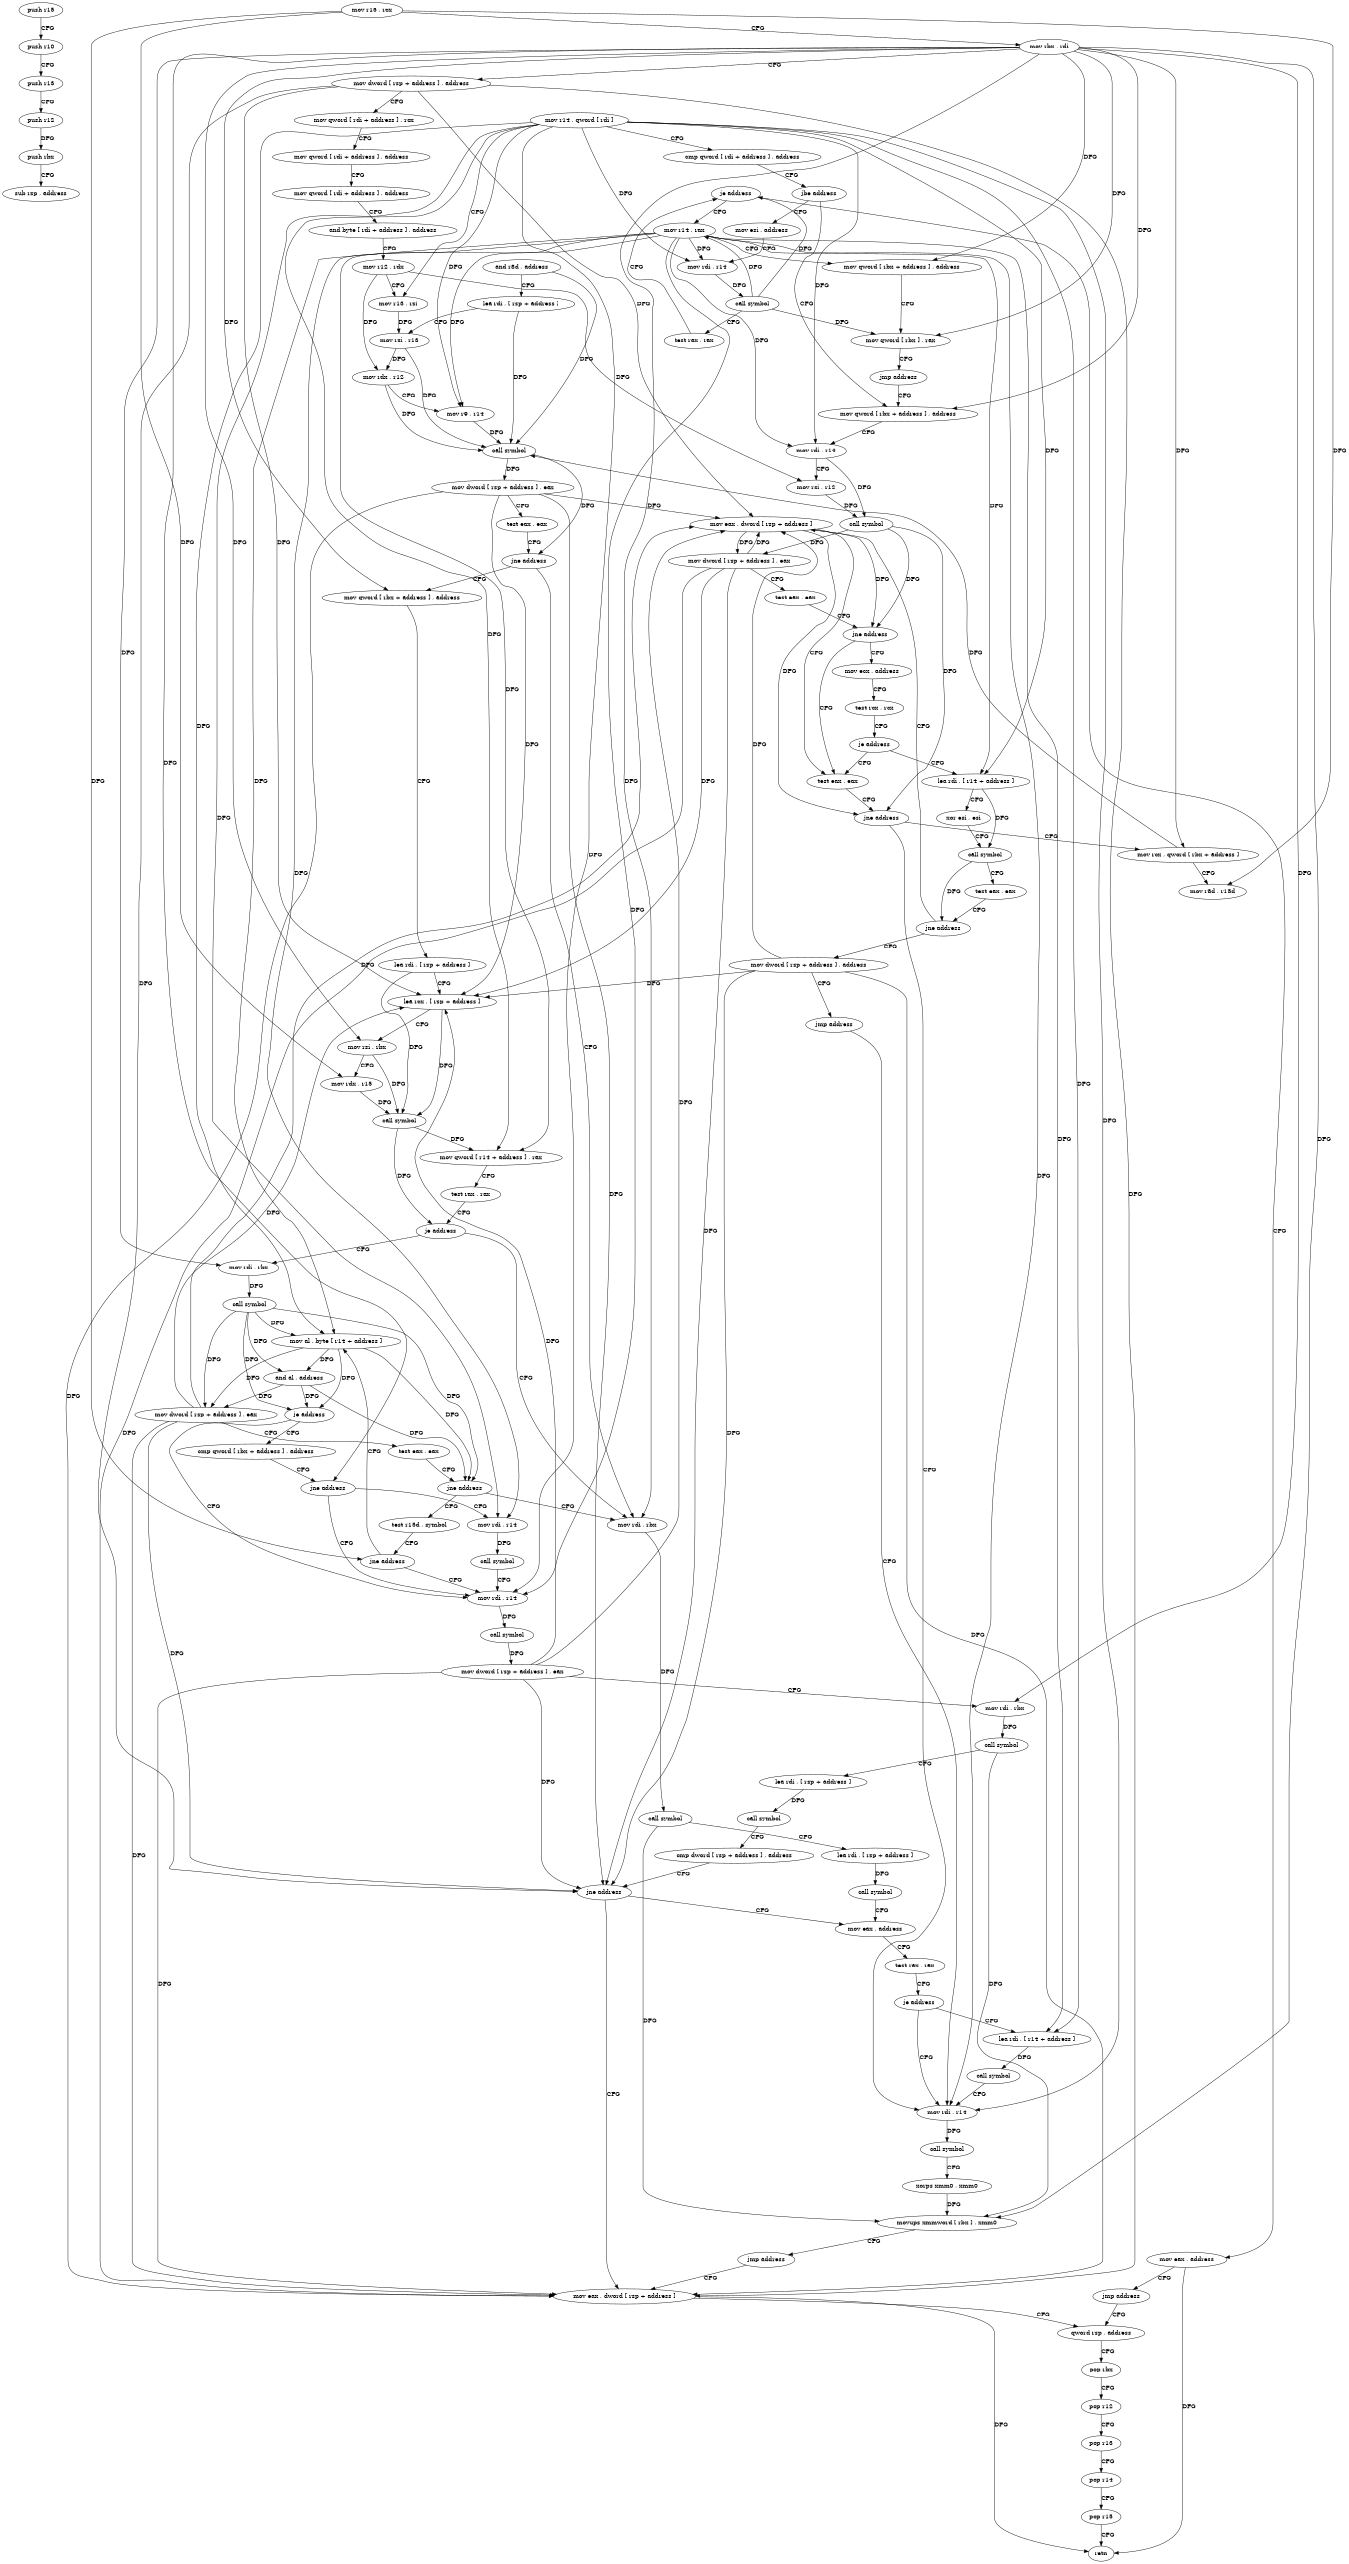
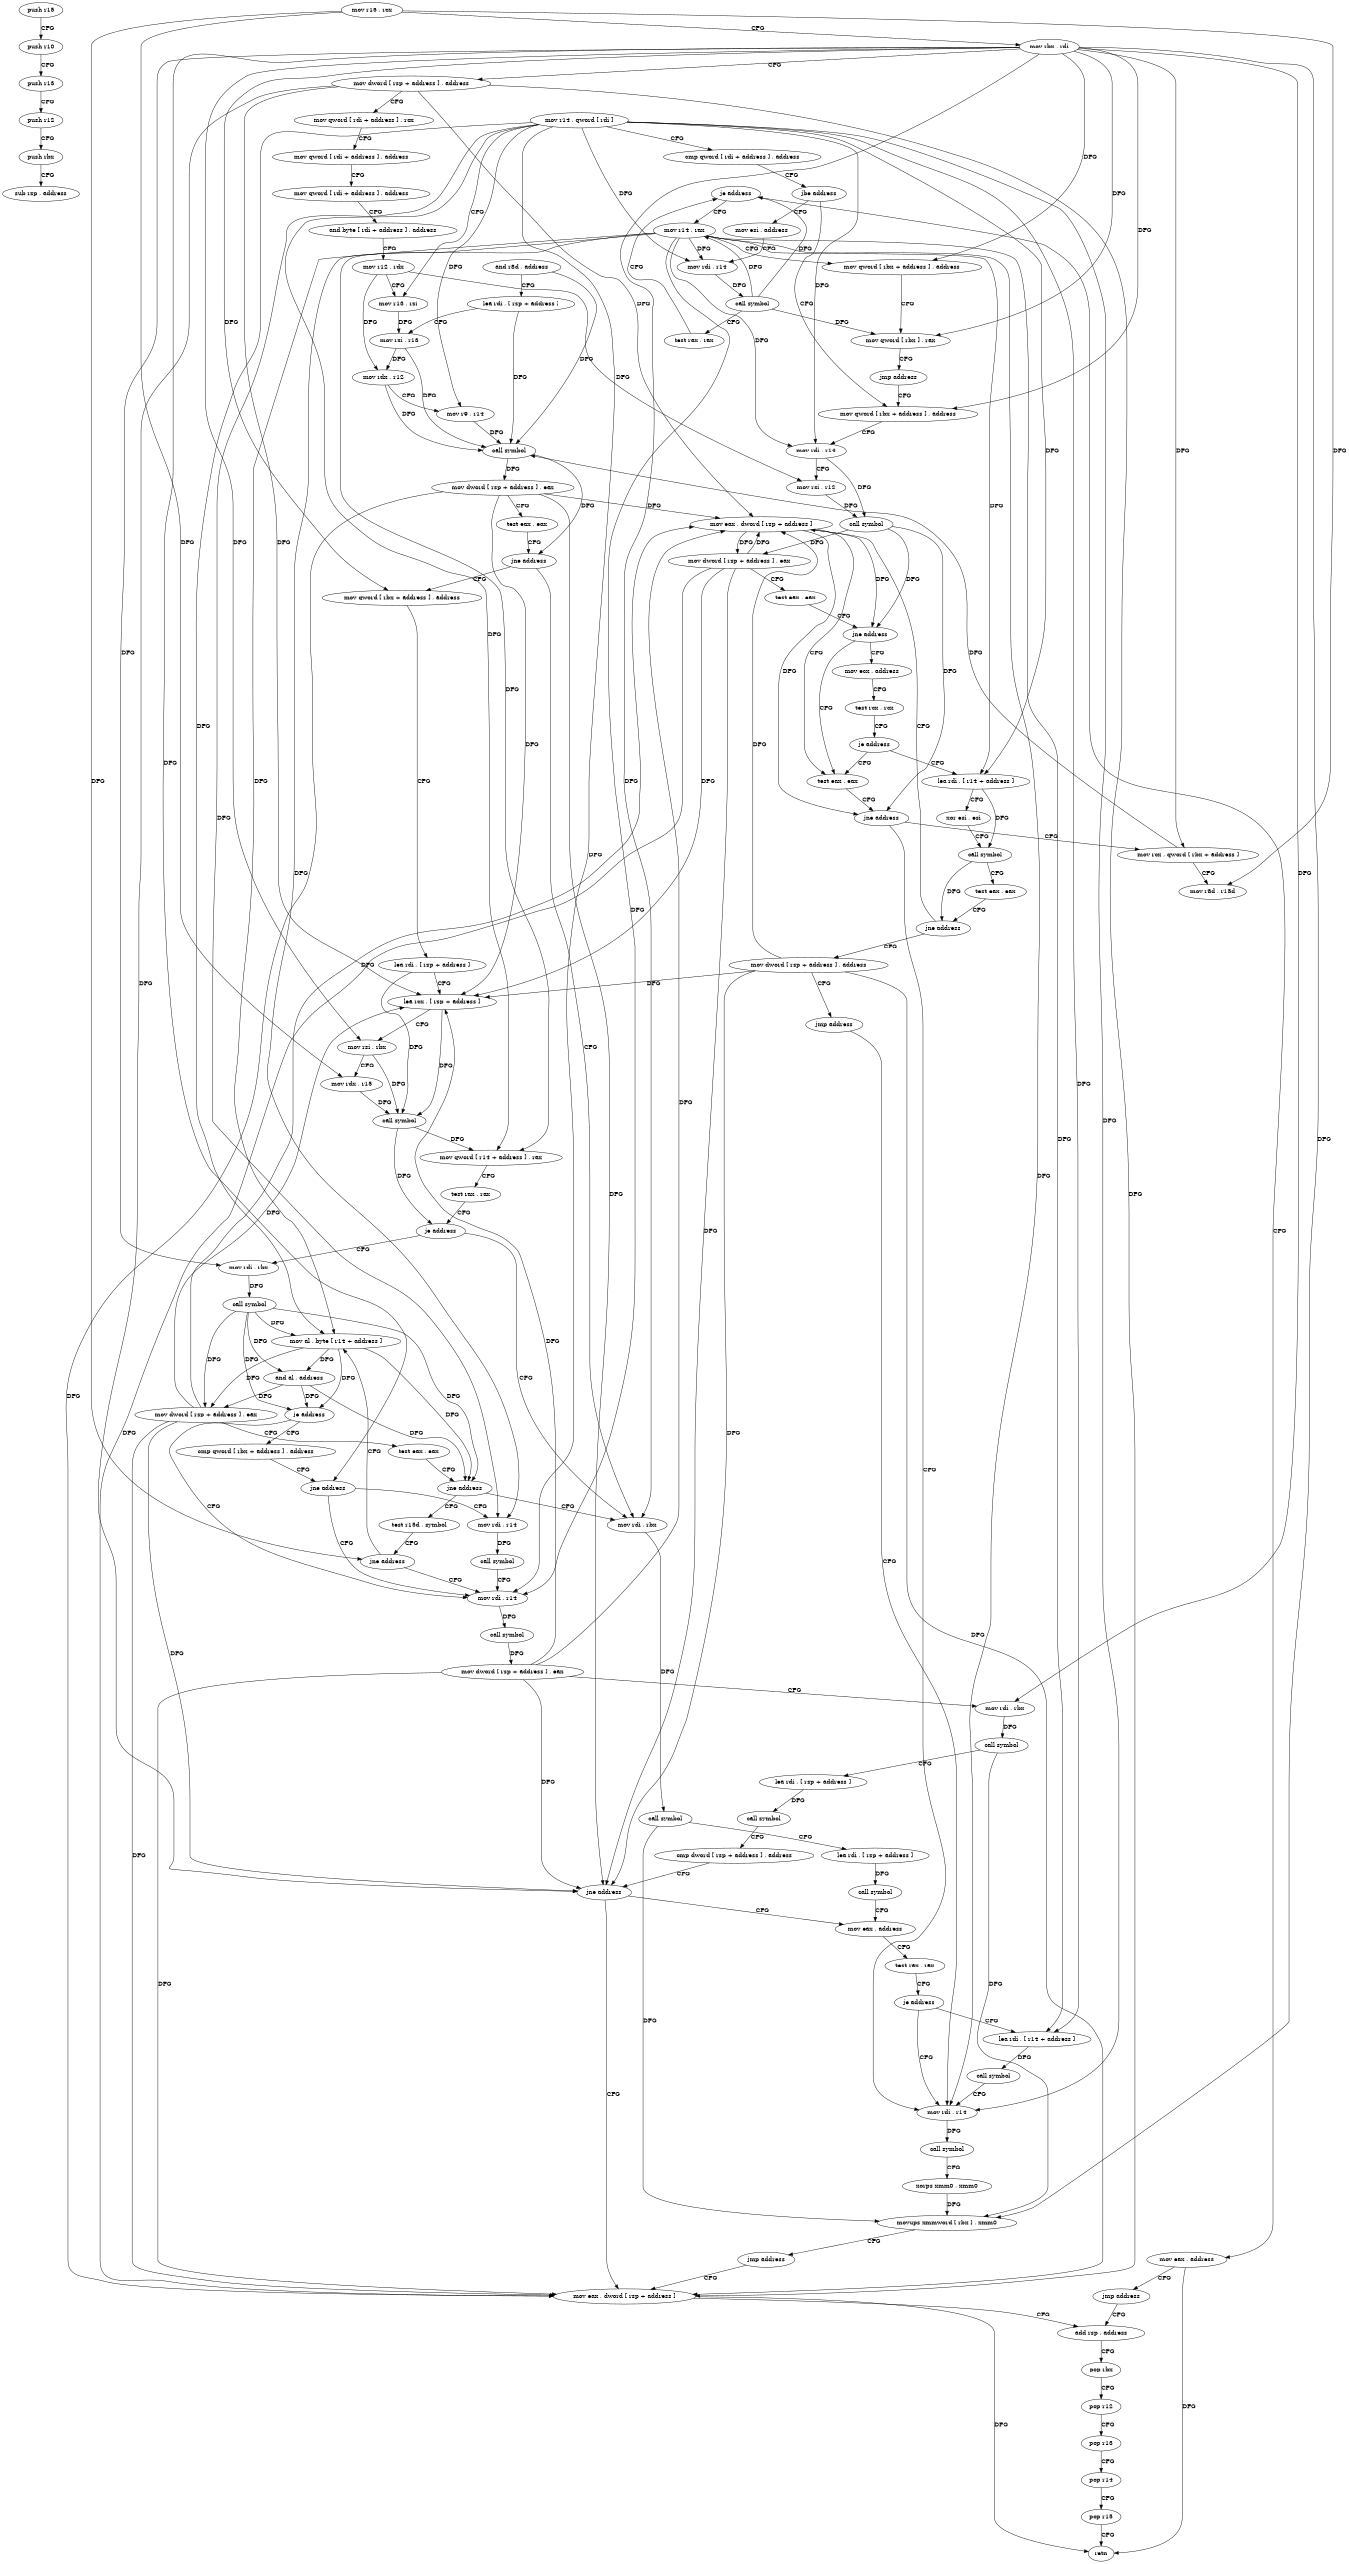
  digraph {
    n1 [label="push r15"]
    n2 [label="push r10"]
    n3 [label="push r13"]
    n4 [label="push r12"]
    n5 [label="push rbx"]
    n6 [label="sub rsp , address"]
    n7 [label="mov r15 , rcx"]
    n8 [label="mov rbx , rdi"]
    n9 [label="mov r8d , r15d"]
    n10 [label="mov rdx , r15"]
    n11 [label="jne address"]
    n12 [label="mov dword [ rsp + address ] , address"]
    n13 [label="mov qword [ rbx + address ] , address"]
    n14 [label="mov qword [ rbx + address ] , address"]
    n15 [label="mov qword [ rbx ] , rax"]
    n16 [label="mov rcx , qword [ rbx + address ]"]
    n17 [label="movups xmmword [ rbx ] , xmm0"]
    n18 [label="mov rdi , rbx"]
    n19 [label="mov qword [ rbx + address ] , address"]
    n20 [label="mov rsi , rbx"]
    n21 [label="mov rdi , rbx"]
    n22 [label="mov rdi , rbx"]
    n23 [label="jne address"]
    n24 [label="call symbol"]
    n25 [label="mov rdi , r14"]
    n26 [label="mov al , byte [ r14 + address ]"]
    n27 [label="mov qword [ rdi + address ] , rcx"]
    n28 [label="mov eax , dword [ rsp + address ]"]
    n29 [label="mov eax , dword [ rsp + address ]"]
    n30 [label="lea rcx , [ rsp + address ]"]
    n31 [label="jne address"]
    n32 [label="mov rdi , r14"]
    n33 [label="jmp address"]
    n34 [label="call symbol"]
    n35 [label="jmp address"]
    n36 [label="call symbol"]
    n37 [label="lea rdi , [ rsp + address ]"]
    n38 [label="call symbol"]
    n39 [label="call symbol"]
    n40 [label="mov rdi , r14"]
    n41 [label="mov qword [ rdi + address ] , address"]
    n42 [label=retn]
-   n43 [label="qword rsp , address"]
+   n43 [label="add rsp , address"]
    n44 [label="mov dword [ rsp + address ] , eax"]
    n45 [label="jne address"]
    n46 [label="jne address"]
    n47 [label="test eax , eax"]
    n48 [label="mov eax , address"]
    n49 [label="mov qword [ rdi + address ] , address"]
    n50 [label="and byte [ rdi + address ] , address"]
    n51 [label="mov r12 , rdx"]
    n52 [label="mov r13 , rsi"]
    n53 [label="mov rsi , r12"]
    n54 [label="mov rdx , r12"]
    n55 [label="mov rsi , r13"]
    n56 [label="call symbol"]
    n57 [label="mov r9 , r14"]
    n58 [label="mov r14 , qword [ rdi ]"]
    n59 [label="cmp qword [ rdi + address ] , address"]
    n60 [label="mov rdi , r14"]
    n61 [label="mov rdi , r14"]
    n62 [label="lea rdi , [ r14 + address ]"]
    n63 [label="mov qword [ r14 + address ] , rax"]
    n64 [label="lea rdi , [ r14 + address ]"]
    n65 [label="jbe address"]
    n66 [label="call symbol"]
    n67 [label="call symbol"]
    n68 [label="xor esi , esi"]
    n69 [label="call symbol"]
    n70 [label="test rax , rax"]
    n71 [label="call symbol"]
    n72 [label="call symbol"]
    n73 [label="mov dword [ rsp + address ] , eax"]
    n74 [label="jne address"]
    n75 [label="and al , address"]
    n76 [label="je address"]
    n77 [label="call symbol"]
    n78 [label="mov esi , address"]
    n79 [label="test rax , rax"]
    n80 [label="je address"]
    n81 [label="mov r14 , rax"]
    n82 [label="mov eax , address"]
    n83 [label="jmp address"]
    n84 [label="test eax , eax"]
    n85 [label="mov ecx , address"]
    n86 [label="test rcx , rcx"]
    n87 [label="je address"]
    n88 [label="pop rbx"]
    n89 [label="pop r12"]
    n90 [label="xorps xmm0 , xmm0"]
    n91 [label="mov dword [ rsp + address ] , eax"]
    n92 [label="jne address"]
    n93 [label="test eax , eax"]
    n94 [label="jne address"]
    n95 [label="pop r13"]
    n96 [label="pop r14"]
    n97 [label="pop r15"]
    n98 [label="and r8d , address"]
    n99 [label="lea rdi , [ rsp + address ]"]
    n100 [label="test eax , eax"]
    n101 [label="lea rdi , [ rsp + address ]"]
    n102 [label="mov dword [ rsp + address ] , address"]
    n103 [label="jmp address"]
    n104 [label="call symbol"]
    n105 [label="test rax , rax"]
    n106 [label="je address"]
    n107 [label="je address"]
    n108 [label="test eax , eax"]
    n109 [label="test r15d , symbol"]
    n110 [label="cmp qword [ rbx + address ] , address"]
    n111 [label="mov dword [ rsp + address ] , eax"]
    n112 [label="lea rdi , [ rsp + address ]"]
    n113 [label="call symbol"]
    n114 [label="cmp dword [ rsp + address ] , address"]
    n1 -> n2 [label=CFG]
    n2 -> n3 [label=CFG]
    n3 -> n4 [label=CFG]
-   n4 -> n5 [label=DFG]
+   n4 -> n5 [label=CFG]
    n5 -> n6 [label=CFG]
    n7 -> n8 [label=CFG]
    n7 -> n9 [label=DFG]
    n7 -> n10 [label=DFG]
    n7 -> n11 [label=DFG]
    n8 -> n12 [label=CFG]
    n8 -> n13 [label=DFG]
    n8 -> n14 [label=DFG]
    n8 -> n15 [label=DFG]
    n8 -> n16 [label=DFG]
    n8 -> n17 [label=DFG]
    n8 -> n18 [label=DFG]
    n8 -> n19 [label=DFG]
    n8 -> n20 [label=DFG]
    n8 -> n21 [label=DFG]
    n8 -> n22 [label=DFG]
    n8 -> n23 [label=DFG]
    n10 -> n24 [label=DFG]
    n11 -> n25 [label=CFG]
    n11 -> n26 [label=CFG]
    n12 -> n27 [label=CFG]
    n12 -> n28 [label=DFG]
    n12 -> n29 [label=DFG]
    n12 -> n30 [label=DFG]
    n12 -> n31 [label=DFG]
    n13 -> n32 [label=CFG]
    n14 -> n15 [label=CFG]
    n15 -> n33 [label=CFG]
    n16 -> n9 [label=CFG]
    n16 -> n34 [label=DFG]
    n17 -> n35 [label=CFG]
    n18 -> n36 [label=DFG]
    n19 -> n37 [label=CFG]
    n20 -> n10 [label=CFG]
    n20 -> n24 [label=DFG]
    n21 -> n38 [label=DFG]
    n22 -> n39 [label=DFG]
    n23 -> n25 [label=CFG]
    n23 -> n40 [label=CFG]
    n24 -> n63 [label=DFG]
    n24 -> n107 [label=DFG]
    n25 -> n72 [label=DFG]
    n26 -> n73 [label=DFG]
    n26 -> n74 [label=DFG]
    n26 -> n75 [label=DFG]
    n26 -> n76 [label=DFG]
    n27 -> n41 [label=CFG]
    n28 -> n42 [label=DFG]
    n28 -> n43 [label=CFG]
    n29 -> n44 [label=DFG]
    n29 -> n45 [label=DFG]
    n29 -> n46 [label=DFG]
    n29 -> n47 [label=CFG]
    n30 -> n20 [label=CFG]
    n30 -> n24 [label=DFG]
    n31 -> n28 [label=CFG]
    n31 -> n48 [label=CFG]
    n32 -> n53 [label=CFG]
    n32 -> n56 [label=DFG]
    n33 -> n13 [label=CFG]
    n34 -> n91 [label=DFG]
    n34 -> n92 [label=DFG]
    n35 -> n28 [label=CFG]
    n36 -> n17 [label=DFG]
    n36 -> n101 [label=CFG]
    n37 -> n24 [label=DFG]
    n37 -> n30 [label=CFG]
    n38 -> n26 [label=DFG]
    n38 -> n73 [label=DFG]
    n38 -> n74 [label=DFG]
    n38 -> n75 [label=DFG]
    n38 -> n76 [label=DFG]
    n39 -> n17 [label=DFG]
    n39 -> n112 [label=CFG]
    n40 -> n77 [label=DFG]
    n41 -> n49 [label=CFG]
    n43 -> n88 [label=CFG]
    n44 -> n28 [label=DFG]
    n44 -> n29 [label=DFG]
    n44 -> n30 [label=DFG]
    n44 -> n31 [label=DFG]
    n44 -> n84 [label=CFG]
    n45 -> n47 [label=CFG]
    n45 -> n85 [label=CFG]
    n46 -> n16 [label=CFG]
    n46 -> n61 [label=CFG]
    n47 -> n46 [label=CFG]
    n48 -> n105 [label=CFG]
    n49 -> n50 [label=CFG]
    n50 -> n51 [label=CFG]
    n51 -> n52 [label=CFG]
    n51 -> n53 [label=DFG]
    n51 -> n54 [label=DFG]
    n52 -> n55 [label=DFG]
    n53 -> n56 [label=DFG]
    n54 -> n34 [label=DFG]
    n54 -> n57 [label=CFG]
    n55 -> n34 [label=DFG]
    n55 -> n54 [label=DFG]
    n56 -> n44 [label=DFG]
    n56 -> n45 [label=DFG]
    n56 -> n46 [label=DFG]
    n57 -> n34 [label=DFG]
    n58 -> n25 [label=DFG]
    n58 -> n26 [label=DFG]
    n58 -> n32 [label=DFG]
    n58 -> n40 [label=DFG]
    n58 -> n52 [label=CFG]
    n58 -> n57 [label=DFG]
    n58 -> n59 [label=CFG]
    n58 -> n60 [label=DFG]
    n58 -> n61 [label=DFG]
    n58 -> n62 [label=DFG]
    n58 -> n63 [label=DFG]
    n58 -> n64 [label=DFG]
    n59 -> n65 [label=CFG]
    n60 -> n66 [label=DFG]
    n61 -> n67 [label=DFG]
    n62 -> n68 [label=CFG]
    n62 -> n69 [label=DFG]
    n63 -> n70 [label=CFG]
    n64 -> n71 [label=DFG]
    n65 -> n13 [label=CFG]
    n65 -> n78 [label=CFG]
    n66 -> n15 [label=DFG]
    n66 -> n79 [label=CFG]
    n66 -> n80 [label=DFG]
    n66 -> n81 [label=DFG]
    n67 -> n90 [label=CFG]
    n68 -> n69 [label=CFG]
    n69 -> n93 [label=CFG]
    n69 -> n94 [label=DFG]
    n70 -> n107 [label=CFG]
    n71 -> n61 [label=CFG]
    n72 -> n111 [label=DFG]
    n73 -> n28 [label=DFG]
    n73 -> n29 [label=DFG]
    n73 -> n30 [label=DFG]
    n73 -> n31 [label=DFG]
    n73 -> n108 [label=CFG]
    n74 -> n18 [label=CFG]
    n74 -> n109 [label=CFG]
    n75 -> n73 [label=DFG]
    n75 -> n74 [label=DFG]
    n75 -> n76 [label=DFG]
    n76 -> n25 [label=CFG]
    n76 -> n110 [label=CFG]
    n77 -> n25 [label=CFG]
    n78 -> n60 [label=CFG]
    n79 -> n80 [label=CFG]
    n80 -> n81 [label=CFG]
    n80 -> n82 [label=CFG]
    n81 -> n14 [label=CFG]
    n81 -> n25 [label=DFG]
    n81 -> n26 [label=DFG]
    n81 -> n32 [label=DFG]
    n81 -> n40 [label=DFG]
-   n81 -> n57 [label=DFG]
    n81 -> n60 [label=DFG]
    n81 -> n61 [label=DFG]
    n81 -> n62 [label=DFG]
    n81 -> n63 [label=DFG]
    n81 -> n64 [label=DFG]
    n82 -> n42 [label=DFG]
    n82 -> n83 [label=CFG]
    n83 -> n43 [label=CFG]
    n84 -> n45 [label=CFG]
    n85 -> n86 [label=CFG]
    n86 -> n87 [label=CFG]
    n87 -> n47 [label=CFG]
    n87 -> n62 [label=CFG]
    n88 -> n89 [label=CFG]
    n89 -> n95 [label=CFG]
    n90 -> n17 [label=DFG]
    n91 -> n28 [label=DFG]
    n91 -> n29 [label=DFG]
    n91 -> n30 [label=DFG]
    n91 -> n31 [label=DFG]
    n91 -> n100 [label=CFG]
    n92 -> n18 [label=CFG]
    n92 -> n19 [label=CFG]
    n93 -> n94 [label=CFG]
    n94 -> n29 [label=CFG]
    n94 -> n102 [label=CFG]
    n95 -> n96 [label=CFG]
    n96 -> n97 [label=CFG]
    n97 -> n42 [label=CFG]
    n98 -> n34 [label=DFG]
    n98 -> n99 [label=CFG]
    n99 -> n34 [label=DFG]
    n99 -> n55 [label=CFG]
    n100 -> n92 [label=CFG]
    n101 -> n104 [label=DFG]
    n102 -> n28 [label=DFG]
    n102 -> n29 [label=DFG]
    n102 -> n30 [label=DFG]
    n102 -> n31 [label=DFG]
    n102 -> n103 [label=CFG]
    n103 -> n61 [label=CFG]
    n104 -> n48 [label=CFG]
    n105 -> n106 [label=CFG]
    n106 -> n61 [label=CFG]
    n106 -> n64 [label=CFG]
    n107 -> n18 [label=CFG]
    n107 -> n21 [label=CFG]
    n108 -> n74 [label=CFG]
    n109 -> n11 [label=CFG]
    n110 -> n23 [label=CFG]
    n111 -> n22 [label=CFG]
    n111 -> n28 [label=DFG]
    n111 -> n29 [label=DFG]
    n111 -> n30 [label=DFG]
    n111 -> n31 [label=DFG]
    n112 -> n113 [label=DFG]
    n113 -> n114 [label=CFG]
    n114 -> n31 [label=CFG]
  }
